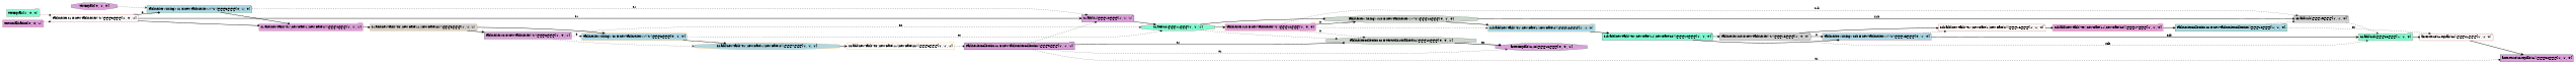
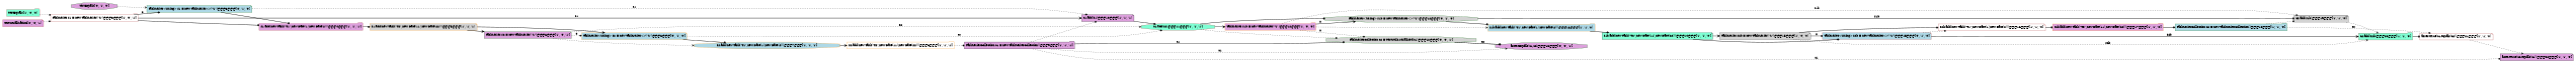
  digraph {
    rankdir=LR
    node [color=brown fillcolor=plum shape=note style=filled]
    edge [arrowhead=dot style=bold]
    n1 [color=black label="TaskSeriesCollection c1 = new TaskSeriesCollection()@@@9@@@['1', '1', '1']" shape=folder]
    n2 [color=black label="assertTrue(c2.equals(c1))@@@22@@@['1', '1', '0']"]
    n3 [color=darkgreen label="assertEquals(c1,c2)@@@13@@@['0', '0', '1']" shape=octagon]
    n4 [color=darkgreen fillcolor=lightgrey label="TaskSeriesCollection c2 = TestUtils.serialised(c1)@@@12@@@['0', '0', '1']" shape=octagon]
    n5 [color=black label="c1.add(s1)@@@10@@@['1', '1', '1']"]
    n6 [fillcolor=aquamarine label="c1.add(s2)@@@11@@@['1', '1', '1']" shape=octagon]
    n7 [fillcolor=aquamarine label="testEquals['1', '0', '0']" shape=folder]
    n8 [fillcolor=white label="TaskSeries s1 = new TaskSeries(\"S\")@@@3@@@['1', '0', '1']" shape=folder]
    n9 [label="s1.add(new Task(\"T1\",new Date(1),new Date(2)))@@@4@@@['1', '1', '1']" shape=folder]
    n10 [color=darkgreen fillcolor=lightblue label="TaskSeries<String> s1 = new TaskSeries<>(\"S\")@@@3@@@['0', '1', '0']"]
    n11 [color=darkorange label="TaskSeries s1b = new TaskSeries(\"S\")@@@12@@@['1', '0', '0']" shape=folder]
    n12 [color=darkgreen fillcolor=lightgrey label="TaskSeries<String> s1b = new TaskSeries<>(\"S\")@@@12@@@['0', '1', '0']" shape=octagon]
    n13 [color=black fillcolor=lightgrey label="c2.add(s1b)@@@19@@@['1', '1', '0']"]
    n14 [color=darkorange fillcolor=lightblue label="s1b.add(new Task(\"T1\",new Date(1),new Date(2)))@@@13@@@['1', '1', '0']" shape=folder]
    n15 [fillcolor=white label="assertTrue(c1.equals(c2))@@@21@@@['1', '1', '0']"]
    n16 [color=darkgreen label="TaskSeries s2 = new TaskSeries(\"S\")@@@6@@@['1', '0', '1']"]
    n17 [color=darkorange fillcolor=lightblue label="TaskSeries<String> s2 = new TaskSeries<>(\"S\")@@@6@@@['0', '1', '0']"]
    n18 [color=darkorange fillcolor=lightblue label="s2.add(new Task(\"T1\",new Date(1),new Date(2)))@@@7@@@['1', '1', '1']" shape=octagon]
    n19 [color=darkorange fillcolor=white label="s2.add(new Task(\"T2\",new Date(11),new Date(22)))@@@8@@@['1', '1', '1']" shape=folder]
    n20 [color=black fillcolor=aquamarine label="s1b.add(new Task(\"T2\",new Date(11),new Date(22)))@@@14@@@['1', '1', '0']"]
    n21 [fillcolor=lightblue label="TaskSeries<String> s2b = new TaskSeries<>(\"S\")@@@15@@@['0', '1', '0']"]
    n22 [color=black fillcolor=lightgrey label="TaskSeries s2b = new TaskSeries(\"S\")@@@15@@@['1', '0', '0']"]
    n23 [fillcolor=aquamarine label="c2.add(s2b)@@@20@@@['1', '1', '0']" shape=folder]
    n24 [fillcolor=white label="s2b.add(new Task(\"T1\",new Date(1),new Date(2)))@@@16@@@['1', '1', '0']"]
    n25 [color=darkorange fillcolor=lightgrey label="s1.add(new Task(\"T2\",new Date(11),new Date(22)))@@@5@@@['1', '1', '1']"]
    n26 [color=darkorange label="s2b.add(new Task(\"T2\",new Date(11),new Date(22)))@@@17@@@['1', '1', '0']" shape=folder]
    n27 [color=darkgreen fillcolor=lightblue label="TaskSeriesCollection c2 = new TaskSeriesCollection()@@@18@@@['1', '1', '0']" shape=folder]
    n28 [label="testSerialization['0', '0', '1']"]
    n29 [color=darkgreen label="testEquals['0', '1', '0']" shape=octagon]
    n1 -> n2 [label=c1 style=dashed]
    n1 -> n3 [arrowhead=vee label=c1 style=dashed]
    n1 -> n4 [label=c1]
    n1 -> n5 [arrowhead=diamond style=dashed]
    n4 -> n3 [arrowhead=diamond style=dashed]
    n4 -> n3 [label=c2]
    n5 -> n6 [arrowhead=diamond]
    n6 -> n4 [style=dashed]
    n6 -> n11 [arrowhead=vee]
    n6 -> n12
    n7 -> n8 [style=dashed]
    n8 -> n5 [arrowhead=vee label=s1]
    n8 -> n9
    n8 -> n10 [arrowhead=diamond label=0]
    n9 -> n25 [arrowhead=diamond]
    n10 -> n5 [arrowhead=diamond label=s1 style=dashed]
    n10 -> n9
    n11 -> n4 [arrowhead=diamond label=0 style=dashed]
    n11 -> n12 [arrowhead=vee label=0]
    n11 -> n13 [arrowhead=vee label=s1b style=dashed]
    n11 -> n14 [arrowhead=vee style=dashed]
    n12 -> n13 [label=s1b]
    n12 -> n14
    n13 -> n23 [arrowhead=vee style=dashed]
    n14 -> n20 [arrowhead=diamond]
-   n15 -> n2 [arrowhead=vee]
+   n15 -> n2 [arrowhead=vee style=dashed]
    n16 -> n6 [arrowhead=vee label=s2 style=dashed]
    n16 -> n17 [arrowhead=diamond label=0 style=dashed]
    n16 -> n18 [arrowhead=vee style=dashed]
    n17 -> n6 [arrowhead=diamond label=s2 style=dashed]
    n17 -> n18
    n18 -> n19 [arrowhead=vee]
    n19 -> n1 [style=dashed]
    n20 -> n21 [arrowhead=diamond]
    n20 -> n22 [arrowhead=vee]
    n21 -> n23 [arrowhead=vee label=s2b]
    n21 -> n24 [style=dashed]
    n22 -> n21 [label=0]
    n22 -> n23 [arrowhead=vee label=s2b style=dashed]
    n22 -> n24 [arrowhead=diamond]
    n23 -> n15
    n24 -> n26
    n25 -> n16 [arrowhead=vee]
    n25 -> n17 [arrowhead=vee]
    n26 -> n27 [arrowhead=diamond]
    n27 -> n13 [style=dashed]
    n27 -> n15 [arrowhead=diamond label=c2 style=dashed]
    n28 -> n8 [arrowhead=diamond style=dashed]
    n29 -> n10 [arrowhead=vee style=dashed]
  }
